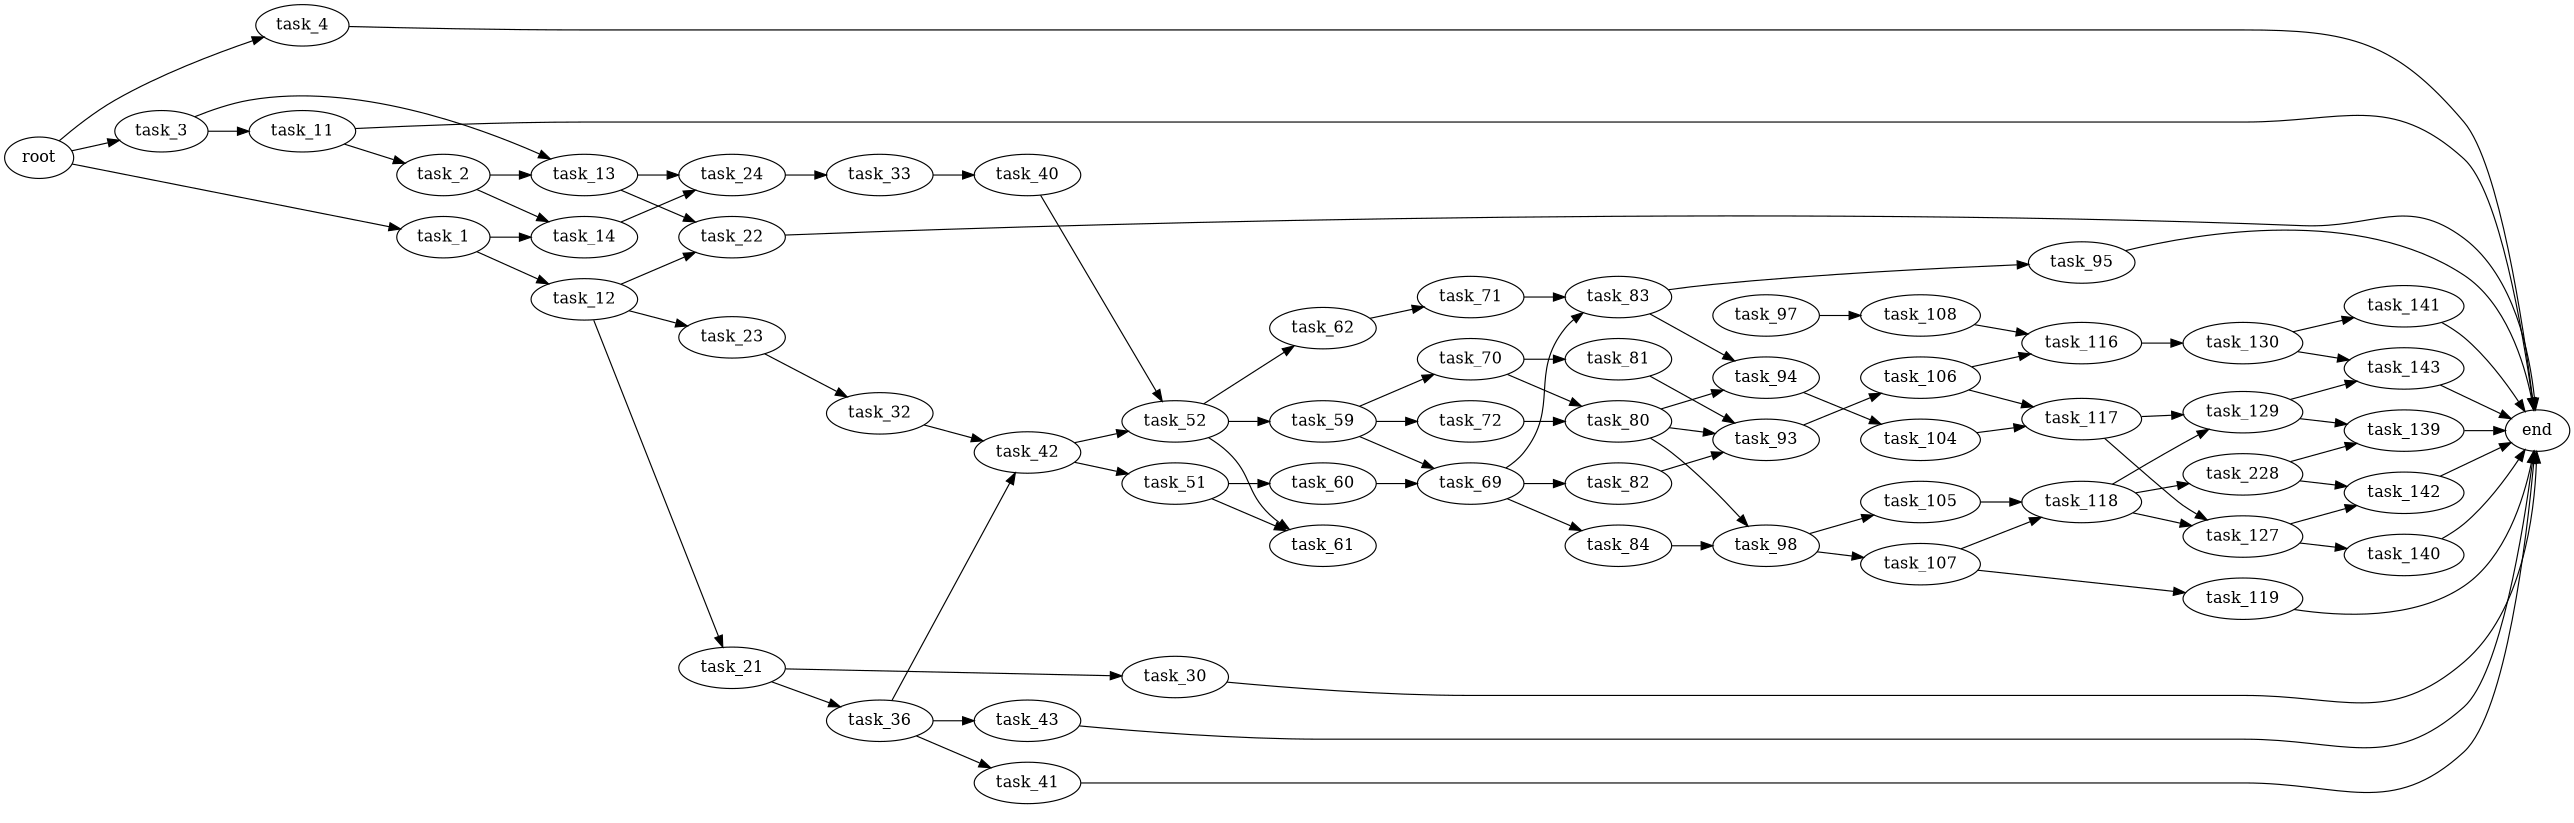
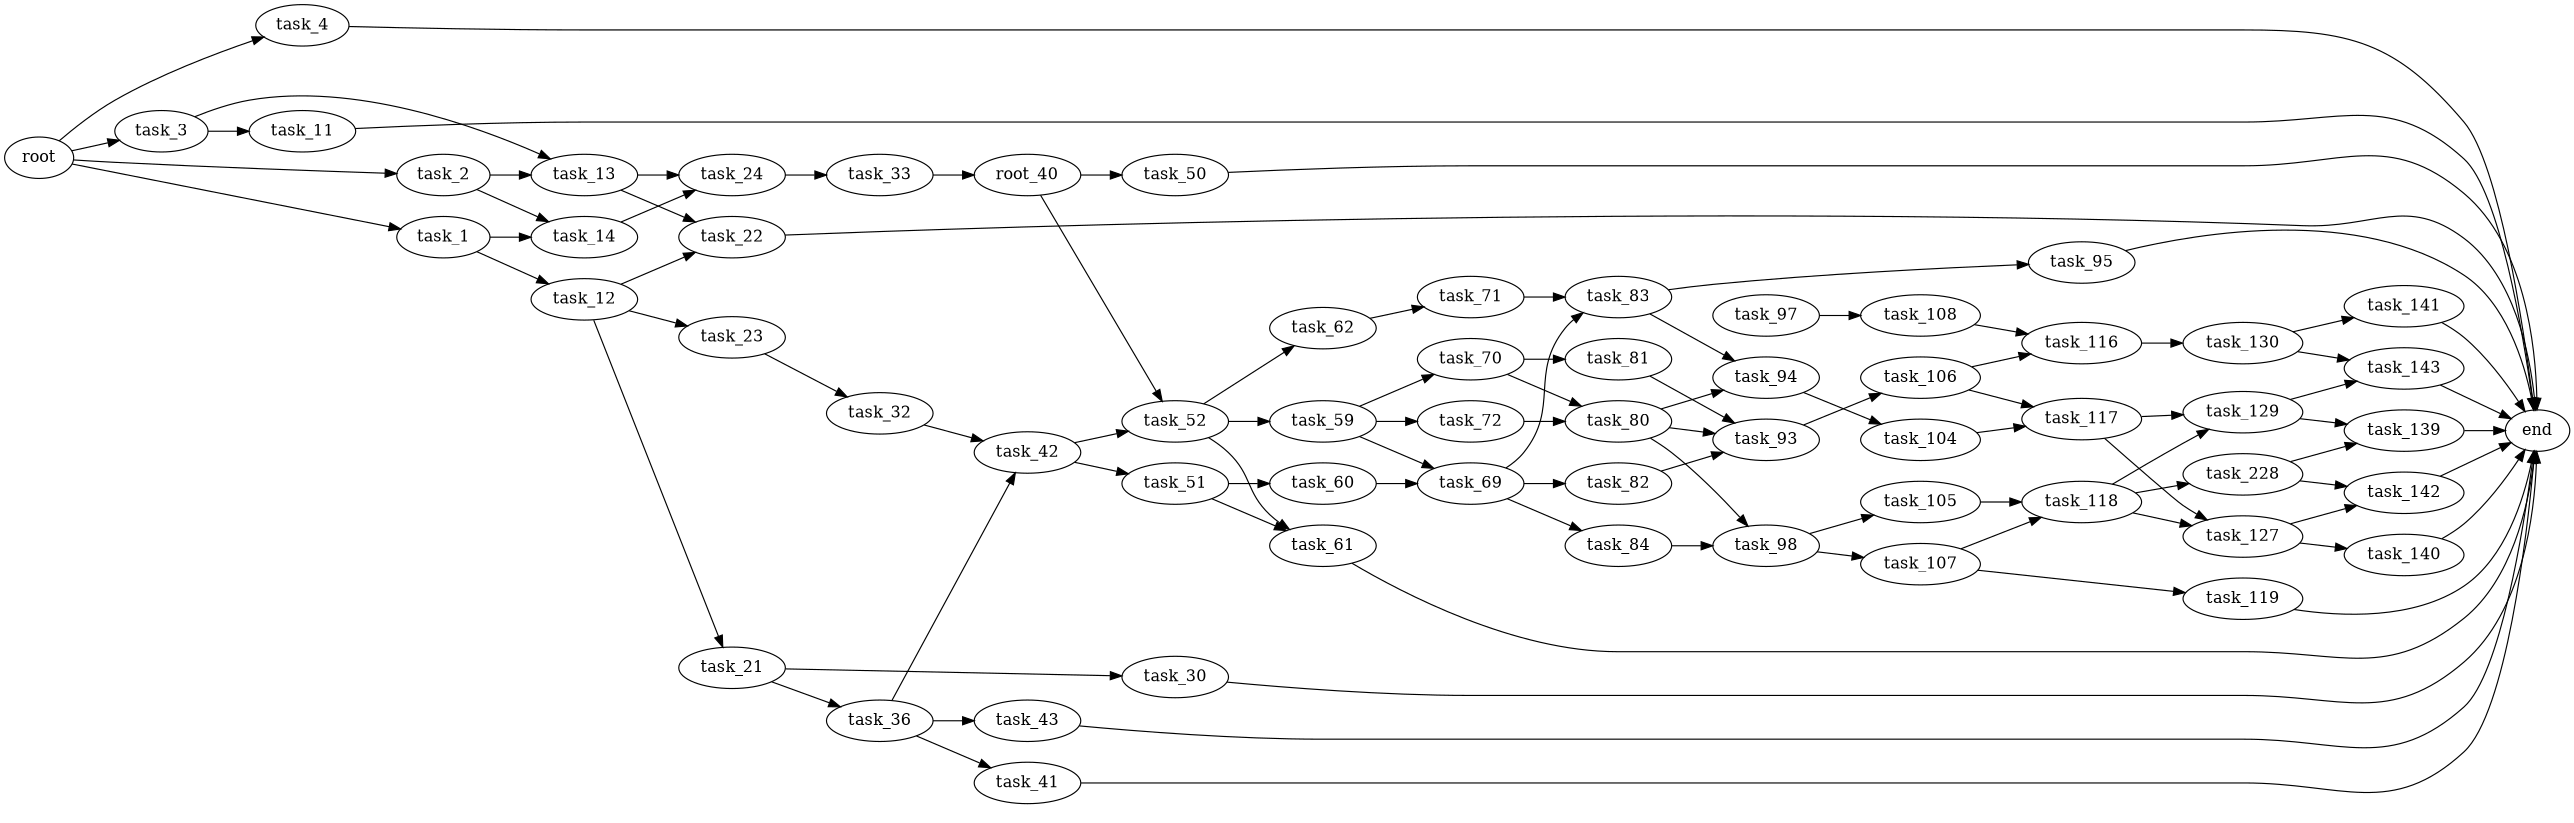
  digraph {
    rankdir=LR
    root
    task_1
    task_2
    task_3
    task_4
    task_12
    task_14
    task_13
    task_11
    end
    task_21
    task_22
    task_23
    task_24
    task_30
    n16 [label=task_36]
    task_32
    task_33
    task_41
    task_42
    task_43
-   task_40
+   task_40 [label=root_40]
    task_52
    task_51
+   task_50
    task_61
    task_59
    task_62
    task_60
    task_69
    task_70
    task_72
    task_71
    task_82
    task_83
    task_84
    task_80
    task_81
    task_93
    task_94
    task_95
    n42 [label=task_98]
    task_106
    task_104
    task_105
    task_107
    task_97
    task_108
    task_117
    task_116
    task_118
    task_119
    task_127
    task_129
    n55 [label=task_228]
    task_130
    task_143
    task_141
    task_140
    task_142
    task_139
    root -> task_1
-   task_11 -> task_2
+   root -> task_2
    root -> task_3
    root -> task_4
    task_1 -> task_12
    task_1 -> task_14
    task_2 -> task_14
    task_2 -> task_13
    task_3 -> task_13
    task_3 -> task_11
    task_4 -> end
    task_12 -> task_21
    task_12 -> task_22
    task_12 -> task_23
    task_14 -> task_24
    task_13 -> task_22
    task_13 -> task_24
    task_11 -> end
    task_21 -> task_30
    task_21 -> n16
    task_22 -> end
    task_23 -> task_32
    task_24 -> task_33
    task_30 -> end
    n16 -> task_41
    n16 -> task_42
    n16 -> task_43
    task_32 -> task_42
    task_33 -> task_40
    task_41 -> end
    task_42 -> task_52
    task_42 -> task_51
    task_43 -> end
    task_40 -> task_52
+   task_40 -> task_50
    task_52 -> task_61
    task_52 -> task_59
    task_52 -> task_62
    task_51 -> task_61
    task_51 -> task_60
+   task_50 -> end
+   task_61 -> end
    task_59 -> task_69
    task_59 -> task_70
    task_59 -> task_72
    task_62 -> task_71
    task_60 -> task_69
    task_69 -> task_82
    task_69 -> task_83
    task_69 -> task_84
    task_70 -> task_80
    task_70 -> task_81
    task_72 -> task_80
    task_71 -> task_83
    task_82 -> task_93
    task_83 -> task_94
    task_83 -> task_95
    task_84 -> n42
    task_80 -> task_93
    task_80 -> task_94
    task_80 -> n42
    task_81 -> task_93
    task_93 -> task_106
    task_94 -> task_104
    task_95 -> end
    n42 -> task_105
    n42 -> task_107
    task_106 -> task_117
    task_106 -> task_116
    task_104 -> task_117
    task_105 -> task_118
    task_107 -> task_118
    task_107 -> task_119
    task_97 -> task_108
    task_108 -> task_116
    task_117 -> task_127
    task_117 -> task_129
    task_116 -> task_130
    task_118 -> task_127
    task_118 -> task_129
    task_118 -> n55
    task_119 -> end
    task_127 -> task_140
    task_127 -> task_142
    task_129 -> task_143
    task_129 -> task_139
    n55 -> task_142
    n55 -> task_139
    task_130 -> task_143
    task_130 -> task_141
    task_143 -> end
    task_141 -> end
    task_140 -> end
    task_142 -> end
    task_139 -> end
  }
